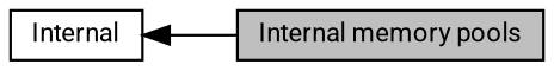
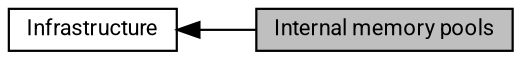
  digraph {
    rankdir=LR
    fontname=Roboto
    node [color=black fontname=Roboto fontsize=10 shape=box style=filled]
    n1 [fillcolor=grey75 fontcolor=black height=0.2 label="Internal memory pools" width=0.4]
-   n2 [fillcolor=white height=0.2 label=Internal width=0.4]
+   n2 [fillcolor=white height=0.2 label=Infrastructure width=0.4]
    n2 -> n1 [dir=back fontname=Roboto fontsize=10 labelfontname=Helvetica labelfontsize=10 shape=plaintext style=solid]
  }
